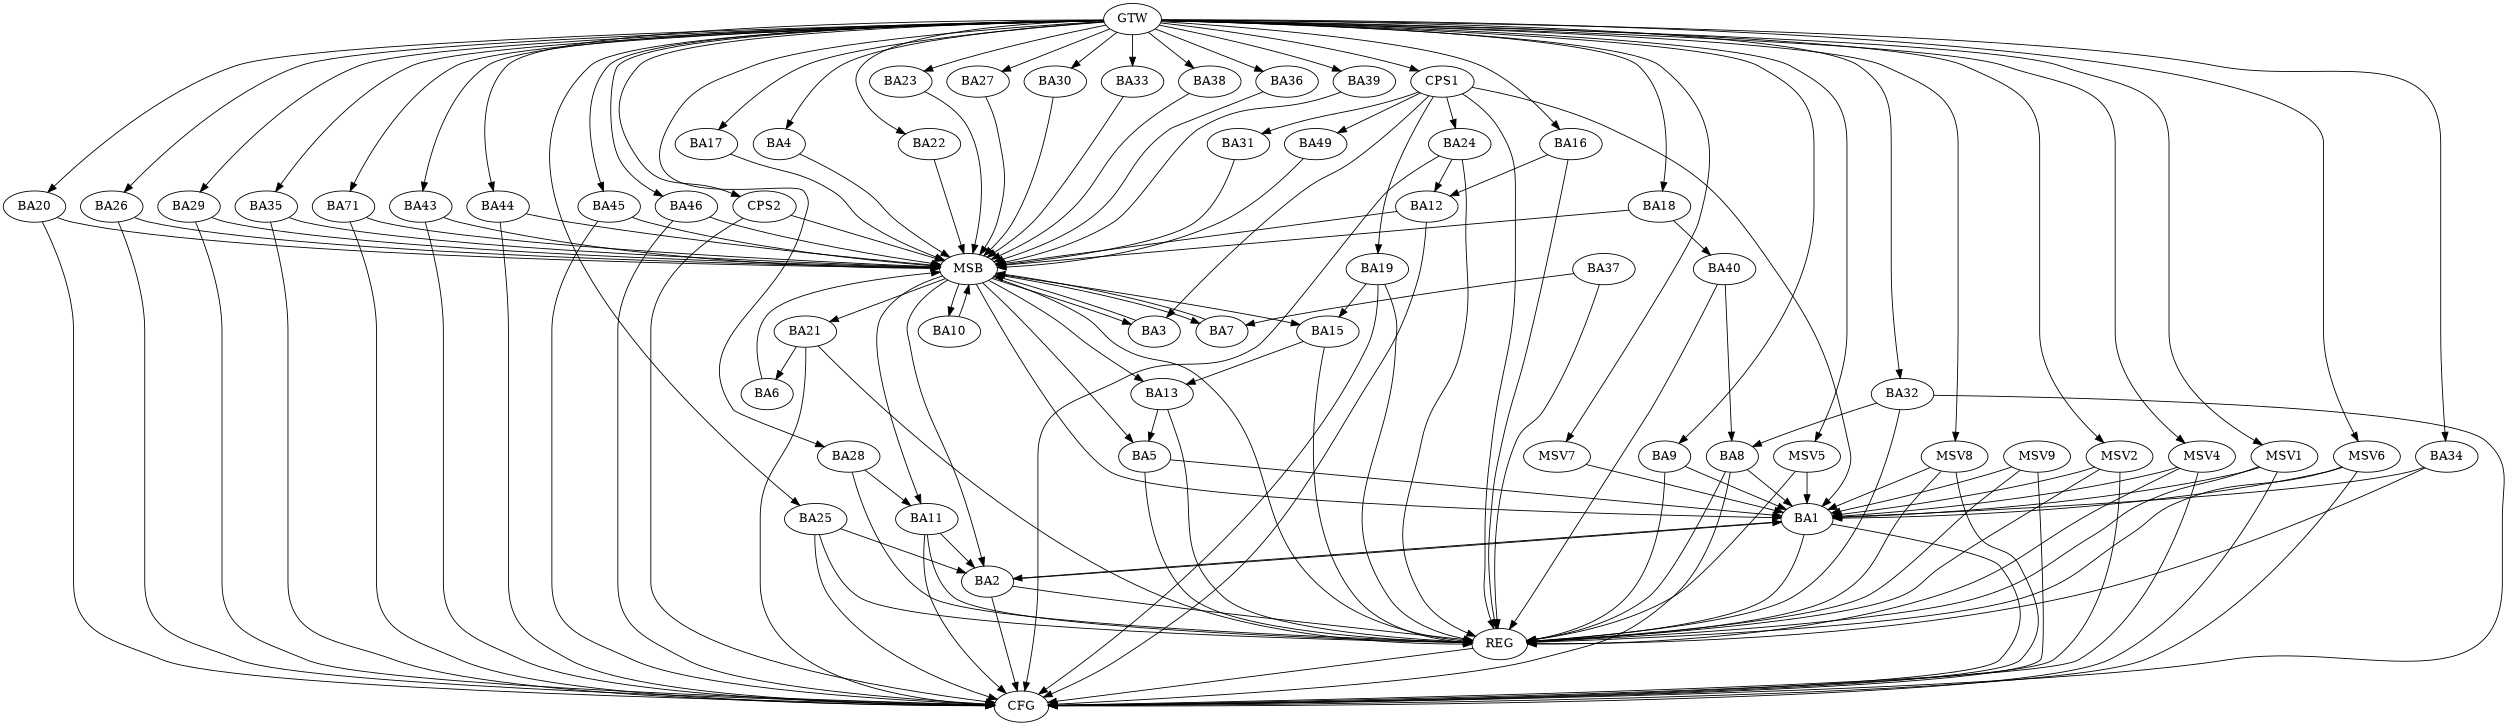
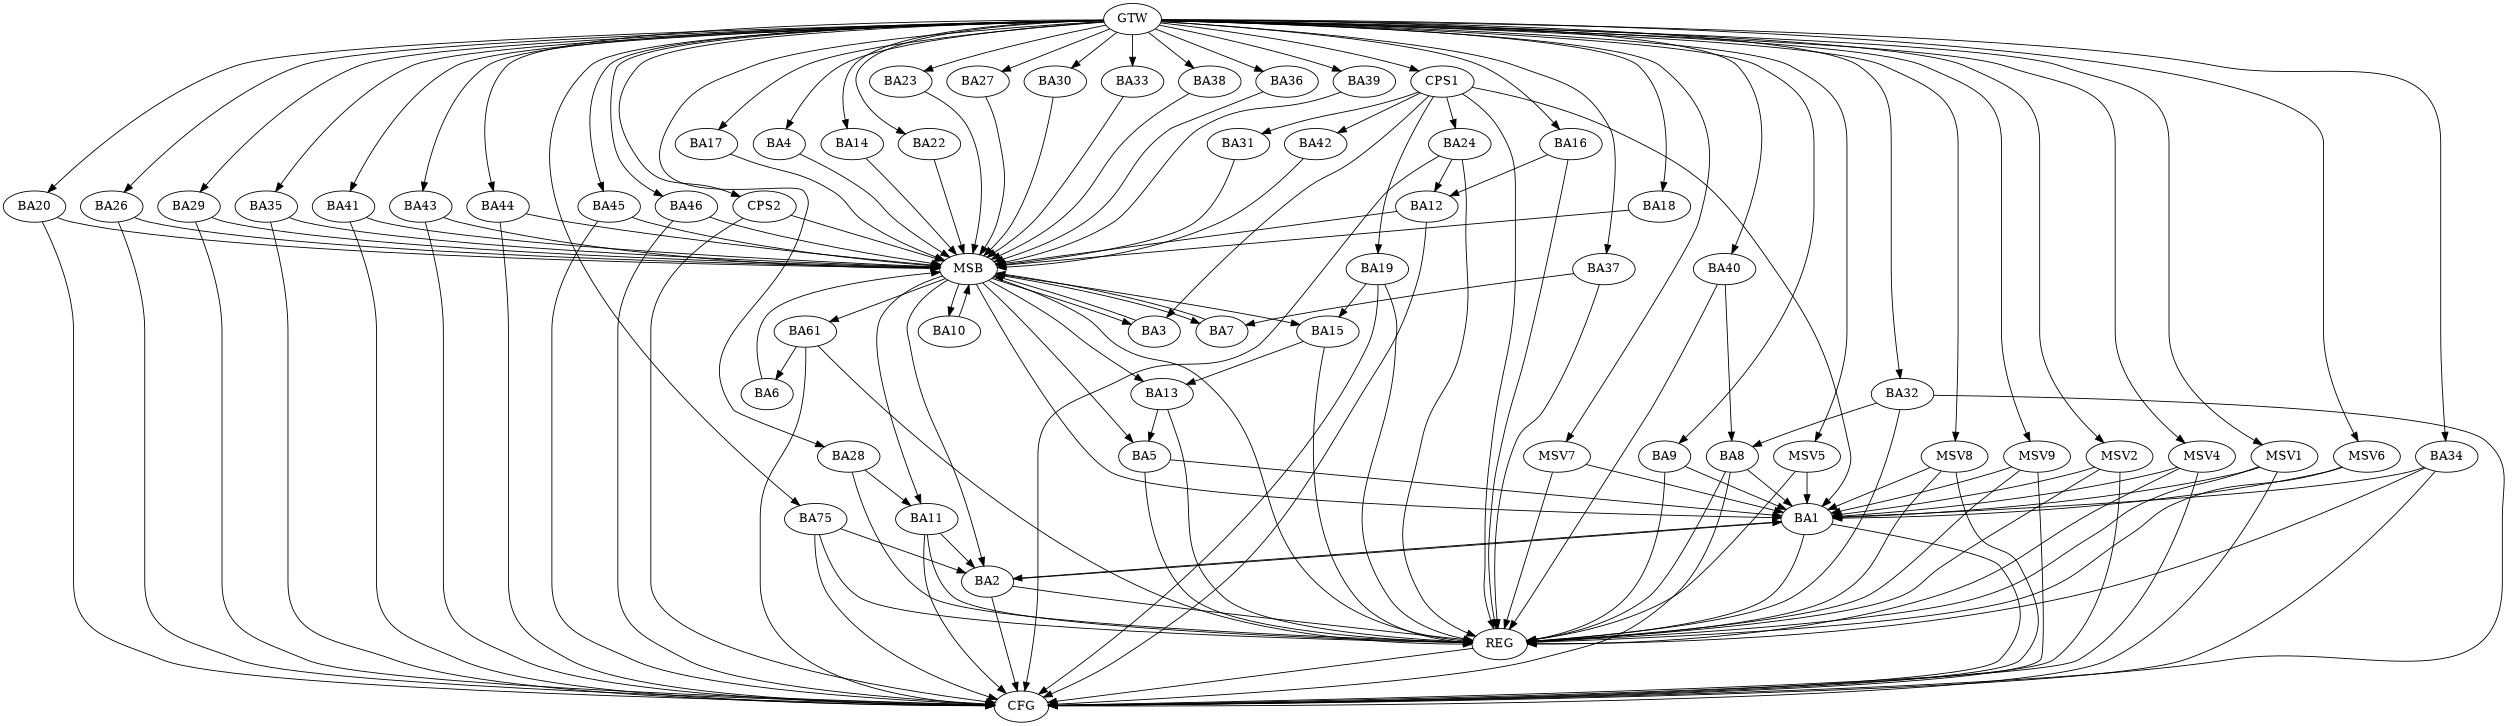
  strict digraph {
    n1 [label=BA1]
    n2 [label=BA2]
    n3 [label=REG]
    n4 [label=CFG]
    n5 [label=BA3]
    n6 [label=MSB]
    n7 [label=BA5]
    n8 [label=BA7]
    n9 [label=BA10]
    n10 [label=BA11]
    n11 [label=BA13]
    n12 [label=BA15]
-   n13 [label=BA21]
+   n13 [label=BA61]
    n14 [label=BA4]
    n15 [label=BA6]
    n16 [label=BA8]
    n17 [label=BA9]
    n18 [label=BA12]
+   n19 [label=BA14]
    n20 [label=BA16]
    n21 [label=BA17]
    n22 [label=BA18]
    n23 [label=BA19]
    n24 [label=BA20]
    n25 [label=BA22]
    n26 [label=BA23]
    n27 [label=BA24]
-   n28 [label=BA25]
+   n28 [label=BA75]
    n29 [label=BA26]
    n30 [label=BA27]
    n31 [label=BA28]
    n32 [label=BA29]
    n33 [label=BA30]
    n34 [label=BA31]
    n35 [label=BA32]
    n36 [label=BA33]
    n37 [label=BA34]
    n38 [label=BA35]
    n39 [label=BA36]
    n40 [label=BA37]
    n41 [label=BA38]
    n42 [label=BA39]
    n43 [label=BA40]
-   n44 [label=BA71]
-   n45 [label=BA49]
+   n44 [label=BA41]
+   n45 [label=BA42]
    n46 [label=BA43]
    n47 [label=BA44]
    n48 [label=BA45]
    n49 [label=BA46]
    n50 [label=CPS1]
    n51 [label=CPS2]
    n52 [label=GTW]
    n53 [label=MSV1]
    n54 [label=MSV2]
    n55 [label=MSV4]
    n56 [label=MSV5]
    n57 [label=MSV6]
    n58 [label=MSV7]
    n59 [label=MSV8]
    n60 [label=MSV9]
    n1 -> n2
    n1 -> n3
    n1 -> n4
    n2 -> n1
    n2 -> n3
    n2 -> n4
    n3 -> n4
    n5 -> n6
    n6 -> n1
    n6 -> n2
    n6 -> n3
    n6 -> n5
    n6 -> n7
    n6 -> n8
    n6 -> n9
    n6 -> n10
    n6 -> n11
    n6 -> n12
    n6 -> n13
    n7 -> n1
    n7 -> n3
    n8 -> n6
    n9 -> n6
    n10 -> n2
    n10 -> n3
    n10 -> n4
    n11 -> n3
    n11 -> n7
    n12 -> n3
    n12 -> n11
    n13 -> n3
    n13 -> n4
    n13 -> n15
    n14 -> n6
    n15 -> n6
    n16 -> n1
    n16 -> n3
    n16 -> n4
    n17 -> n1
    n17 -> n3
    n18 -> n4
    n18 -> n6
+   n19 -> n6
    n20 -> n3
    n20 -> n18
    n21 -> n6
    n22 -> n6
    n23 -> n3
    n23 -> n4
    n23 -> n12
    n24 -> n4
    n24 -> n6
    n25 -> n6
    n26 -> n6
    n27 -> n3
    n27 -> n4
    n27 -> n18
    n28 -> n2
    n28 -> n3
    n28 -> n4
    n29 -> n4
    n29 -> n6
    n30 -> n6
    n31 -> n3
    n31 -> n10
    n32 -> n4
    n32 -> n6
    n33 -> n6
    n34 -> n6
    n35 -> n3
    n35 -> n4
    n35 -> n16
    n36 -> n6
    n37 -> n1
    n37 -> n3
    n38 -> n4
    n38 -> n6
    n39 -> n6
    n40 -> n3
    n40 -> n8
    n41 -> n6
    n42 -> n6
    n43 -> n3
    n43 -> n16
    n44 -> n4
    n44 -> n6
    n45 -> n6
    n46 -> n4
    n46 -> n6
    n47 -> n4
    n47 -> n6
    n48 -> n4
    n48 -> n6
    n49 -> n4
    n49 -> n6
    n50 -> n1
    n50 -> n3
    n50 -> n5
    n50 -> n23
    n50 -> n27
    n50 -> n34
    n50 -> n45
    n51 -> n4
    n51 -> n6
    n52 -> n14
    n52 -> n17
+   n52 -> n19
    n52 -> n20
    n52 -> n21
    n52 -> n22
    n52 -> n24
    n52 -> n25
    n52 -> n26
    n52 -> n28
    n52 -> n29
    n52 -> n30
    n52 -> n31
    n52 -> n32
    n52 -> n33
    n52 -> n35
    n52 -> n36
    n52 -> n37
    n52 -> n38
    n52 -> n39
+   n52 -> n40
    n52 -> n41
    n52 -> n42
-   n22 -> n43
+   n52 -> n43
    n52 -> n44
    n52 -> n46
    n52 -> n47
    n52 -> n48
    n52 -> n49
    n52 -> n50
    n52 -> n51
    n52 -> n53
    n52 -> n54
    n52 -> n55
    n52 -> n56
    n52 -> n57
    n52 -> n58
    n52 -> n59
+   n52 -> n60
    n53 -> n1
    n53 -> n3
    n53 -> n4
    n54 -> n1
    n54 -> n3
    n54 -> n4
    n55 -> n1
    n55 -> n3
    n55 -> n4
    n56 -> n1
    n56 -> n3
    n57 -> n1
    n57 -> n3
-   n57 -> n4
+   n37 -> n4
    n58 -> n1
+   n58 -> n3
    n59 -> n1
    n59 -> n3
    n59 -> n4
    n60 -> n1
    n60 -> n3
    n60 -> n4
  }
